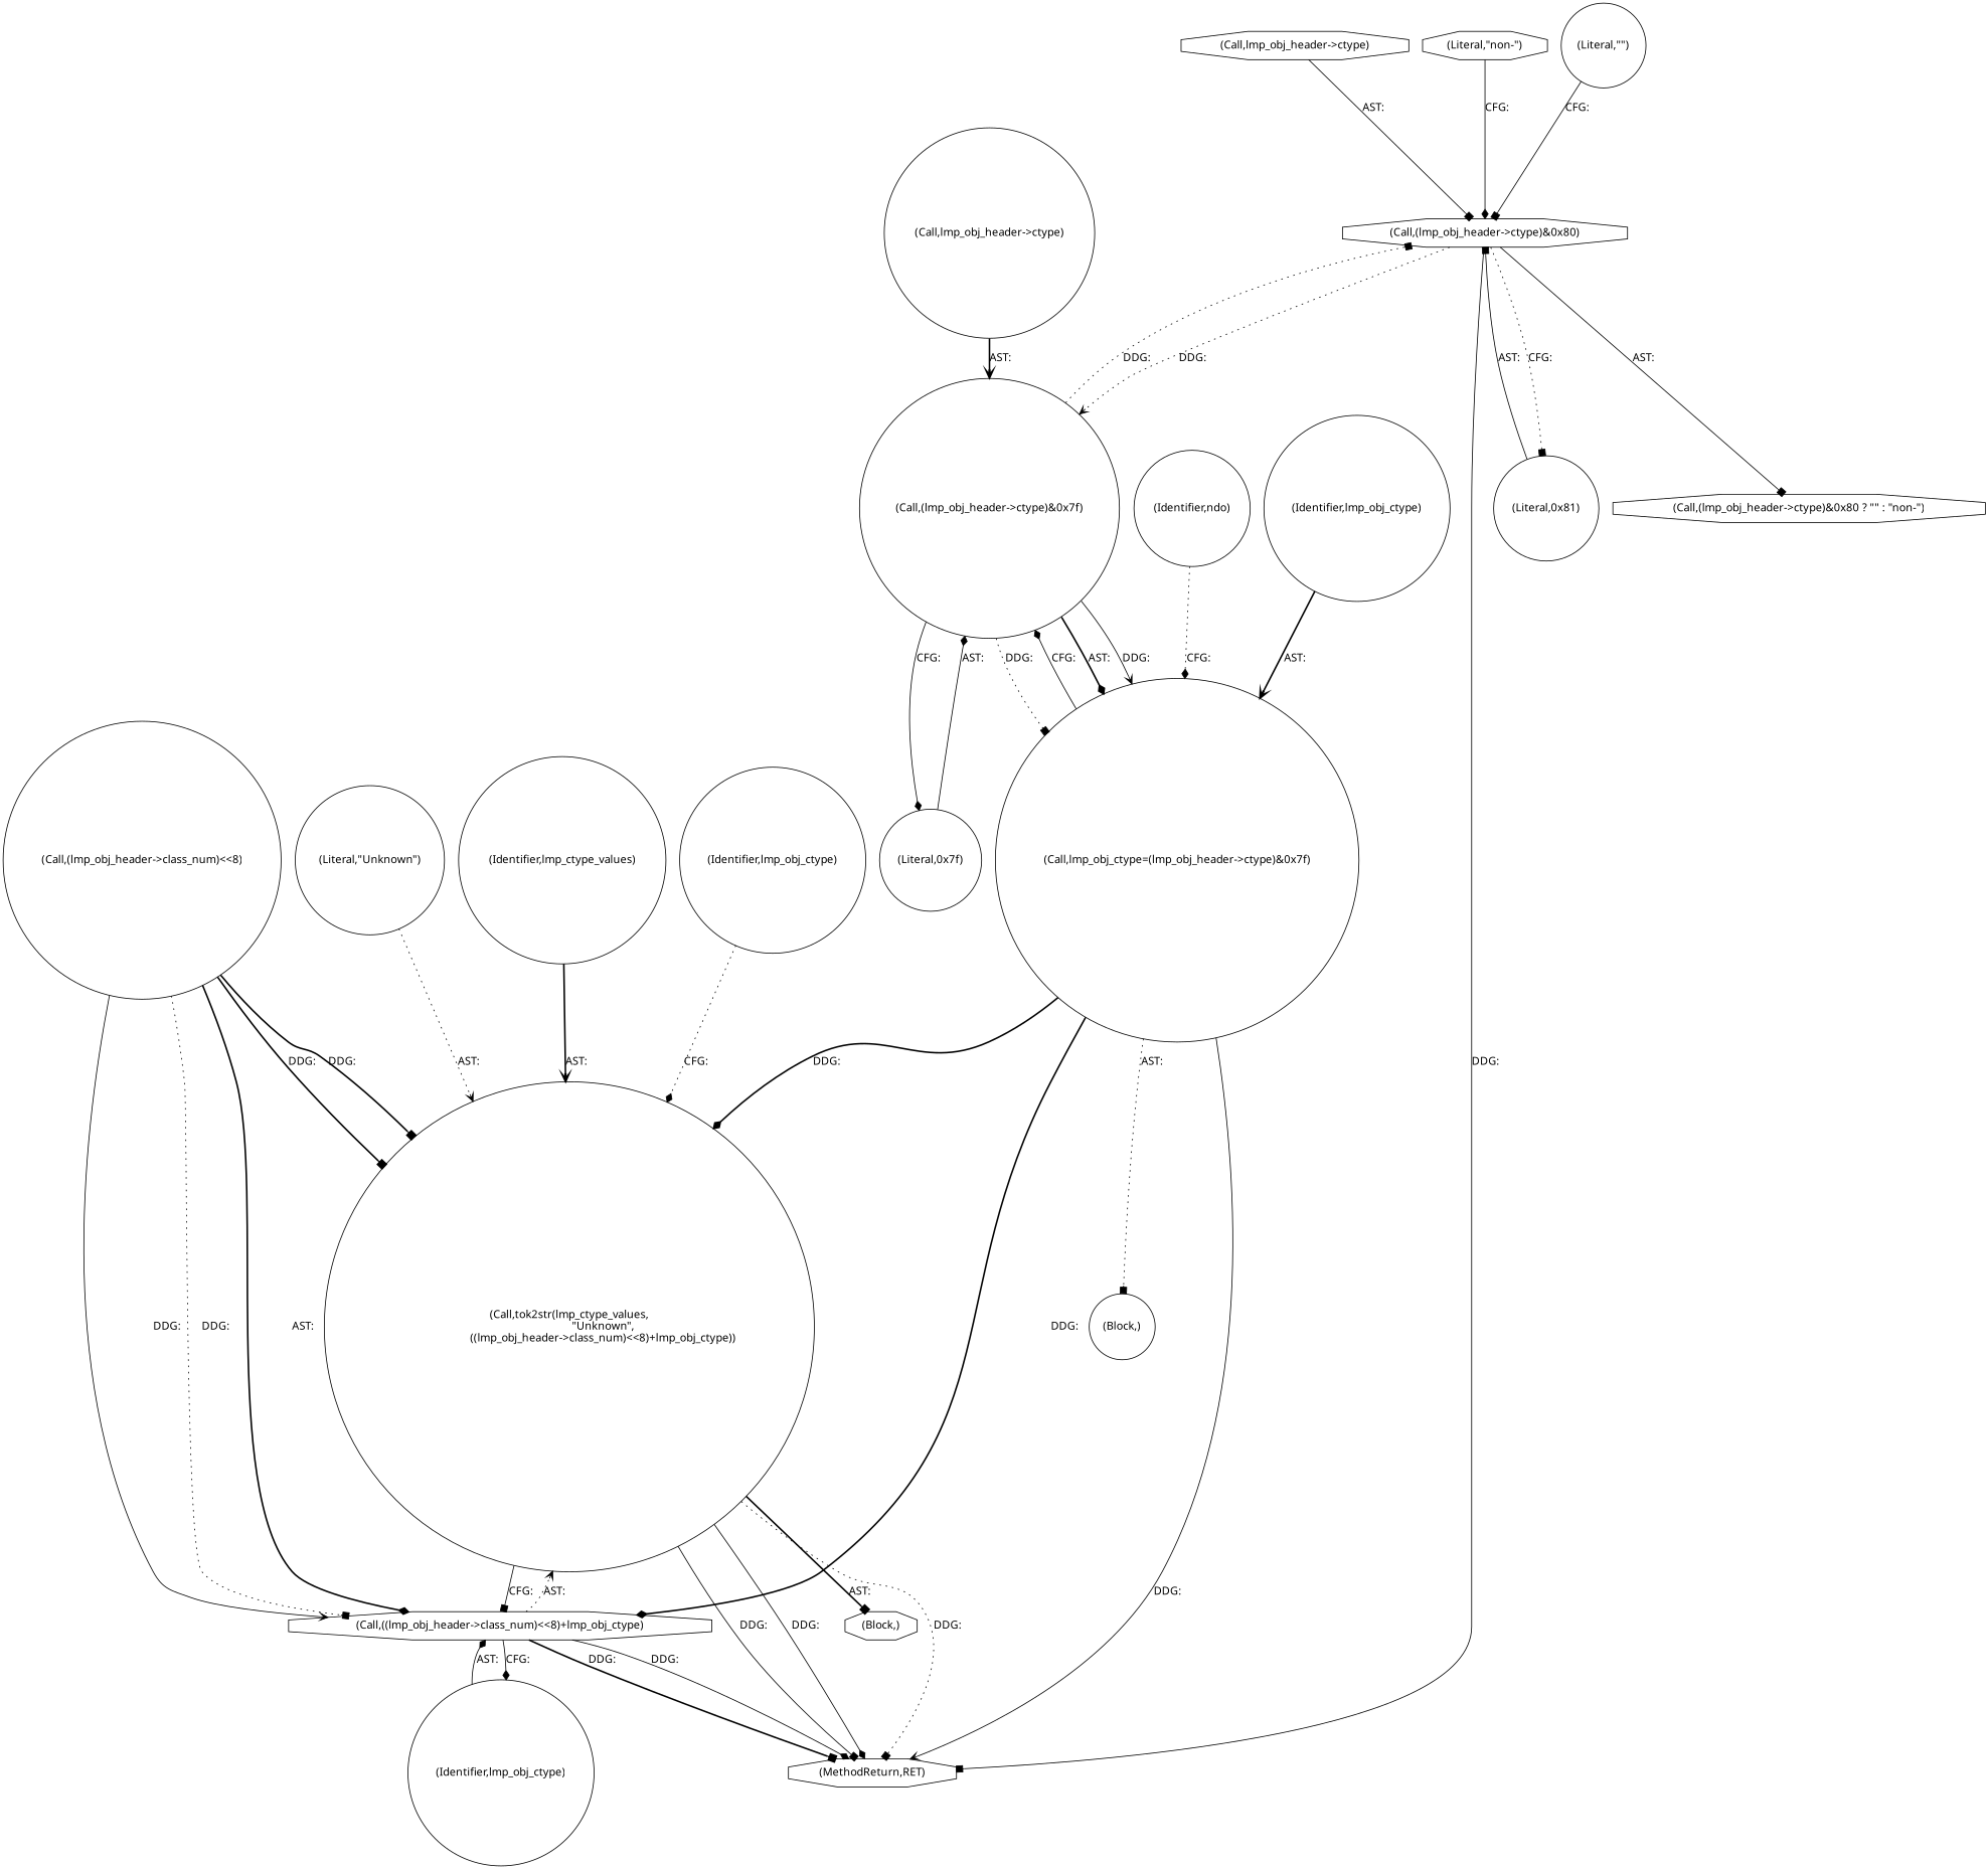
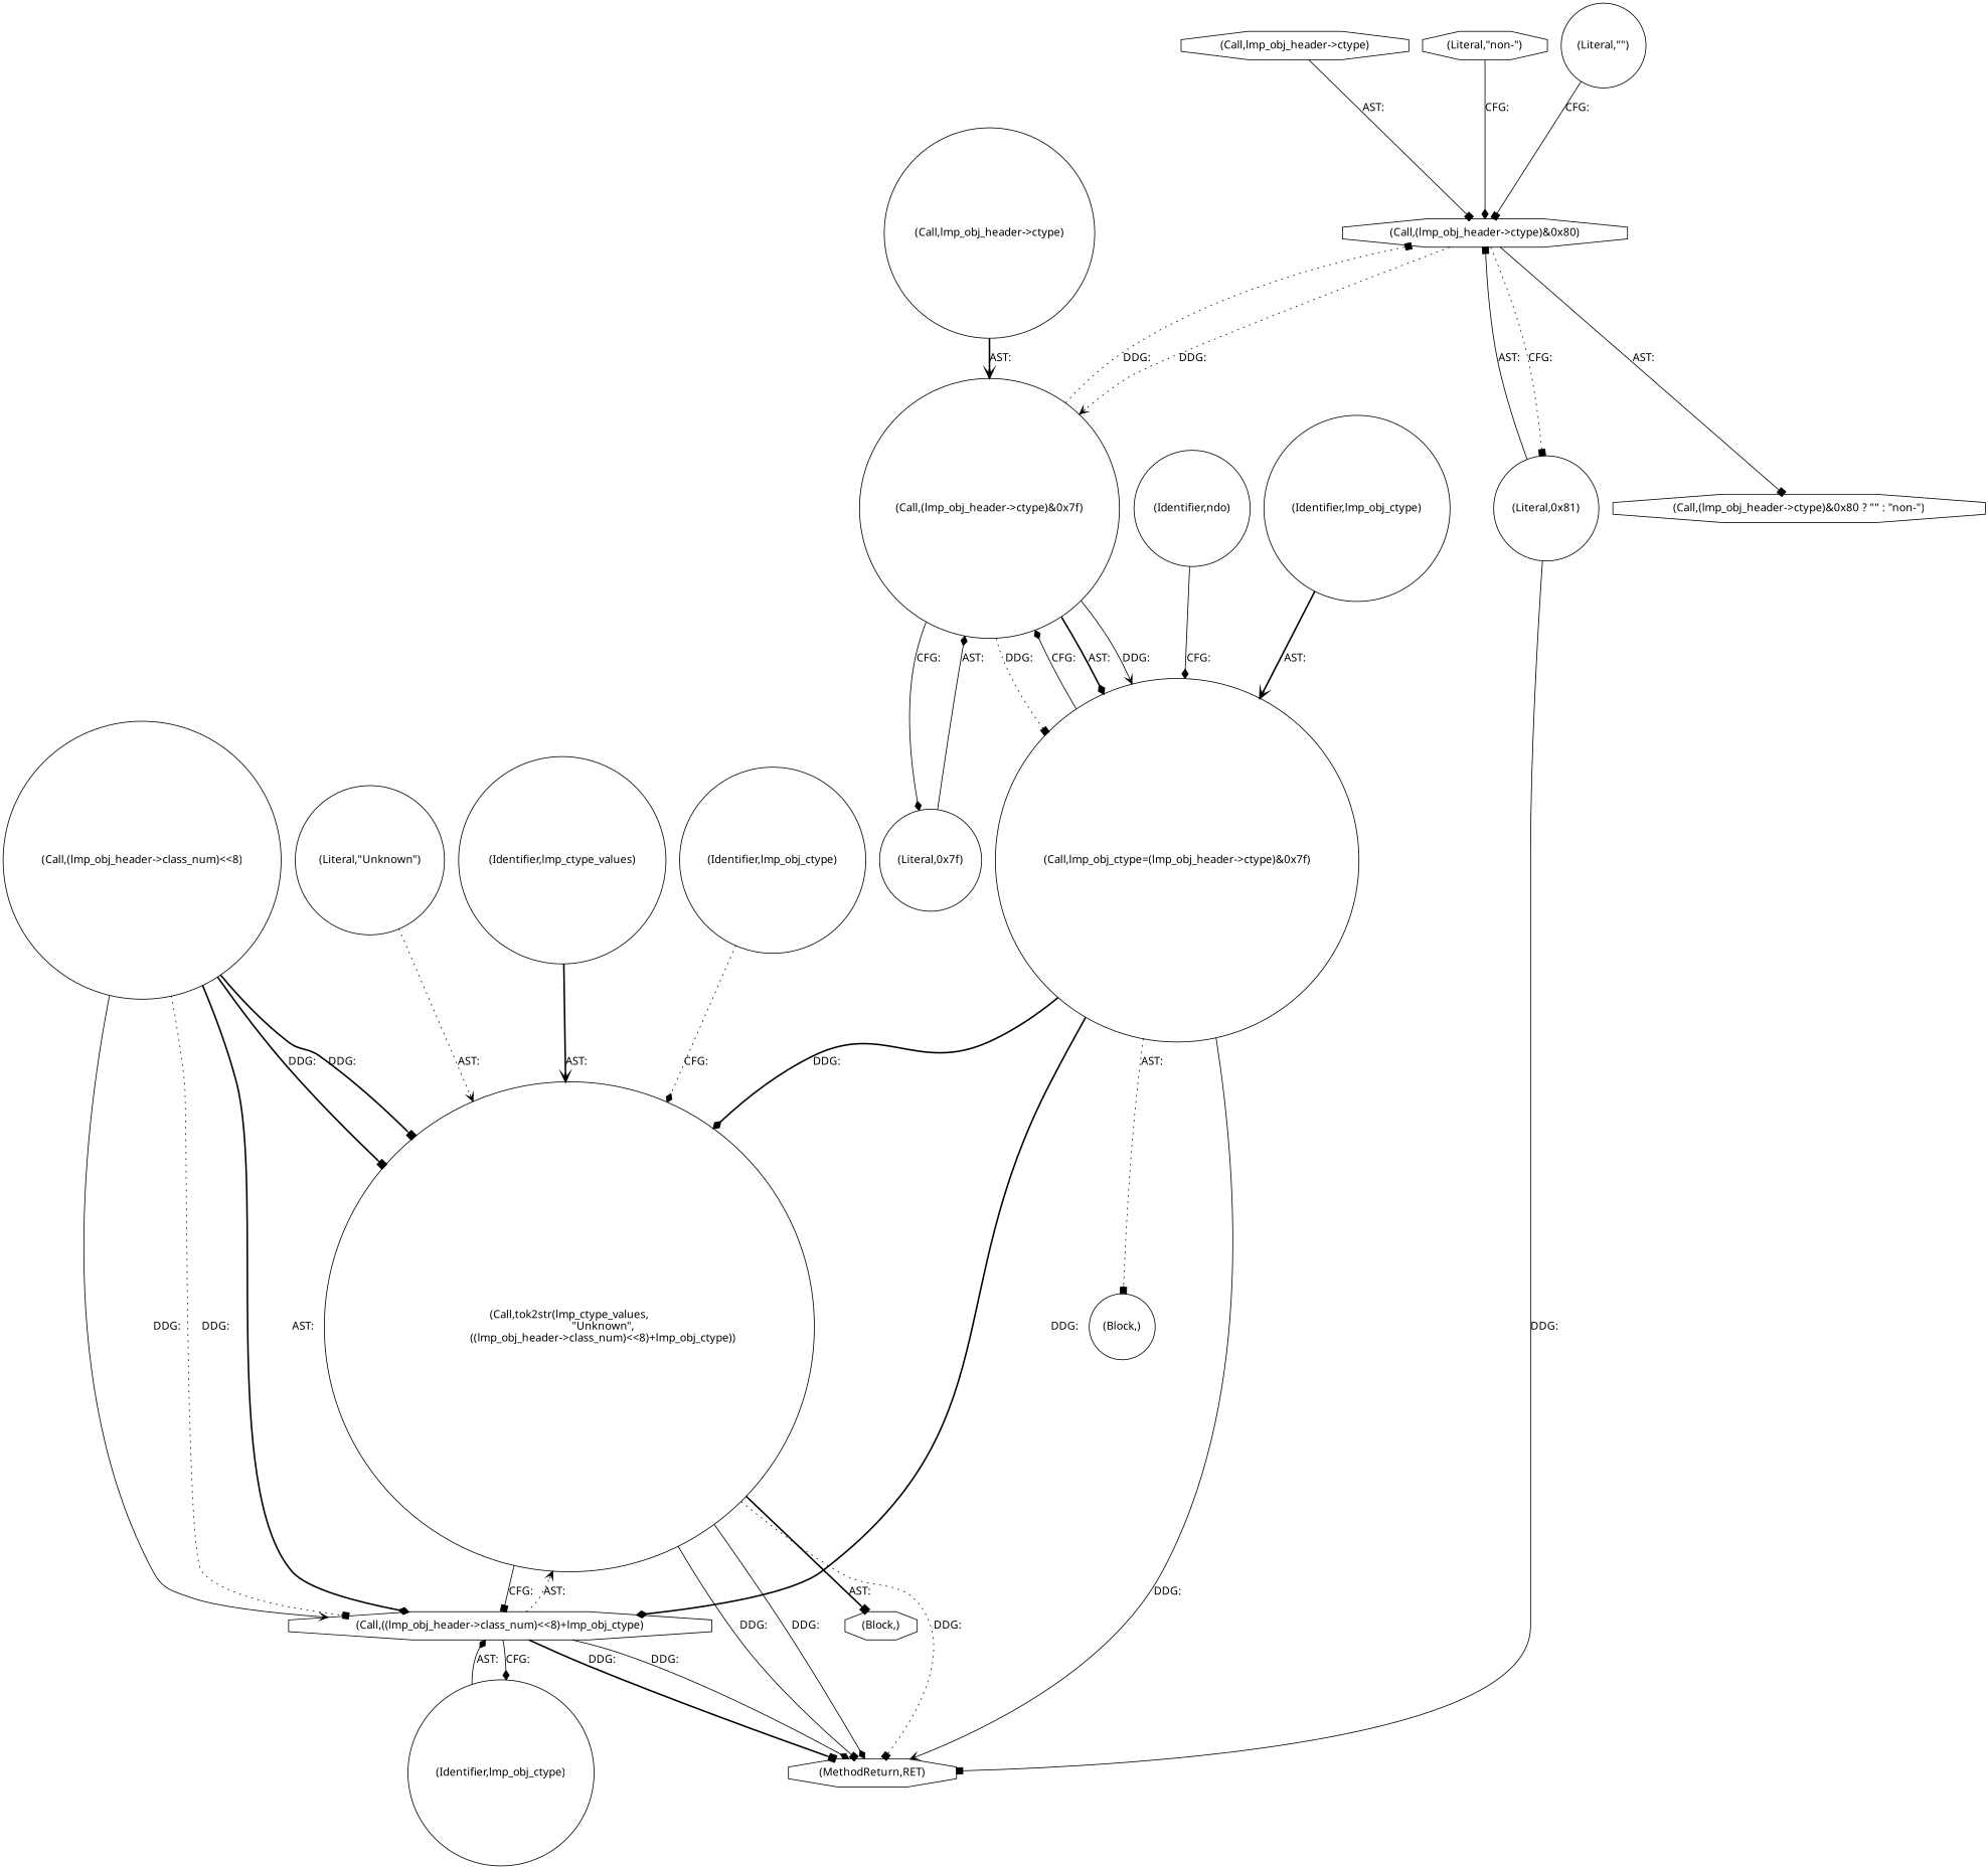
  digraph {
    fontname="Noto Sans"
    node [fontname="Noto Sans" shape=circle]
    edge [arrowhead=box fontname="Noto Sans" style=solid]
    n1 [label="(Call,(lmp_obj_header->ctype)&0x80)" shape=octagon]
    n2 [label="(Call,(lmp_obj_header->ctype)&0x7f)"]
    n3 [label="(MethodReturn,RET)" shape=octagon]
    n4 [label="(Literal,0x81)"]
    n5 [label="(Call,(lmp_obj_header->ctype)&0x80 ? \"\" : \"non-\")" shape=octagon]
    n6 [label="(Call,lmp_obj_ctype=(lmp_obj_header->ctype)&0x7f)"]
    n7 [label="(Literal,0x7f)"]
    n8 [label="(Call,tok2str(lmp_ctype_values,\n                       \"Unknown\",\n                       ((lmp_obj_header->class_num)<<8)+lmp_obj_ctype))"]
    n9 [label="(Call,((lmp_obj_header->class_num)<<8)+lmp_obj_ctype)" shape=octagon]
    n10 [label="(Block,)"]
    n11 [label="(Block,)" shape=octagon]
    n12 [label="(Identifier,lmp_obj_ctype)"]
    n13 [label="(Literal,\"Unknown\")"]
    n14 [label="(Call,(lmp_obj_header->class_num)<<8)"]
    n15 [label="(Identifier,ndo)"]
    n16 [label="(Identifier,lmp_ctype_values)"]
    n17 [label="(Call,lmp_obj_header->ctype)" shape=octagon]
    n18 [label="(Literal,\"non-\")" shape=octagon]
    n19 [label="(Identifier,lmp_obj_ctype)"]
    n20 [label="(Literal,\"\")"]
    n21 [label="(Call,lmp_obj_header->ctype)"]
    n22 [label="(Identifier,lmp_obj_ctype)"]
    n1 -> n2 [arrowhead=vee label="DDG: " style=dotted]
-   n1 -> n3 [label="DDG: "]
+   n4 -> n3 [label="DDG: "]
    n1 -> n4 [label="CFG: " style=dotted]
    n1 -> n5 [label="AST: "]
    n2 -> n1 [label="DDG: " style=dotted]
    n2 -> n6 [arrowhead=diamond label="AST: " style=bold]
    n2 -> n6 [arrowhead=vee label="DDG: "]
    n2 -> n6 [label="DDG: " style=dotted]
    n2 -> n7 [arrowhead=diamond label="CFG: "]
    n4 -> n1 [label="AST: "]
    n6 -> n2 [arrowhead=diamond label="CFG: "]
    n6 -> n3 [arrowhead=vee label="DDG: "]
    n6 -> n8 [arrowhead=diamond label="DDG: " style=bold]
    n6 -> n9 [arrowhead=diamond label="DDG: " style=bold]
    n6 -> n10 [label="AST: " style=dotted]
    n7 -> n2 [arrowhead=diamond label="AST: "]
    n8 -> n3 [arrowhead=diamond label="DDG: "]
    n8 -> n3 [label="DDG: " style=dotted]
    n8 -> n3 [label="DDG: "]
    n8 -> n9 [label="CFG: "]
    n8 -> n11 [label="AST: " style=bold]
    n9 -> n3 [arrowhead=diamond label="DDG: "]
    n9 -> n3 [label="DDG: " style=bold]
    n9 -> n8 [arrowhead=vee label="AST: " style=dotted]
    n9 -> n12 [arrowhead=diamond label="CFG: "]
    n12 -> n9 [arrowhead=diamond label="AST: "]
    n13 -> n8 [arrowhead=vee label="AST: " style=dotted]
    n14 -> n8 [label="DDG: " style=bold]
    n14 -> n8 [label="DDG: " style=bold]
    n14 -> n9 [arrowhead=diamond label="AST: " style=bold]
    n14 -> n9 [arrowhead=vee label="DDG: "]
    n14 -> n9 [label="DDG: " style=dotted]
-   n15 -> n6 [arrowhead=diamond label="CFG: " style=dotted]
+   n15 -> n6 [arrowhead=diamond label="CFG: "]
    n16 -> n8 [arrowhead=vee label="AST: " style=bold]
    n17 -> n1 [label="AST: "]
    n18 -> n1 [arrowhead=diamond label="CFG: "]
    n19 -> n8 [arrowhead=diamond label="CFG: " style=dotted]
    n20 -> n1 [label="CFG: "]
    n21 -> n2 [arrowhead=vee label="AST: " style=bold]
    n22 -> n6 [arrowhead=vee label="AST: " style=bold]
  }
